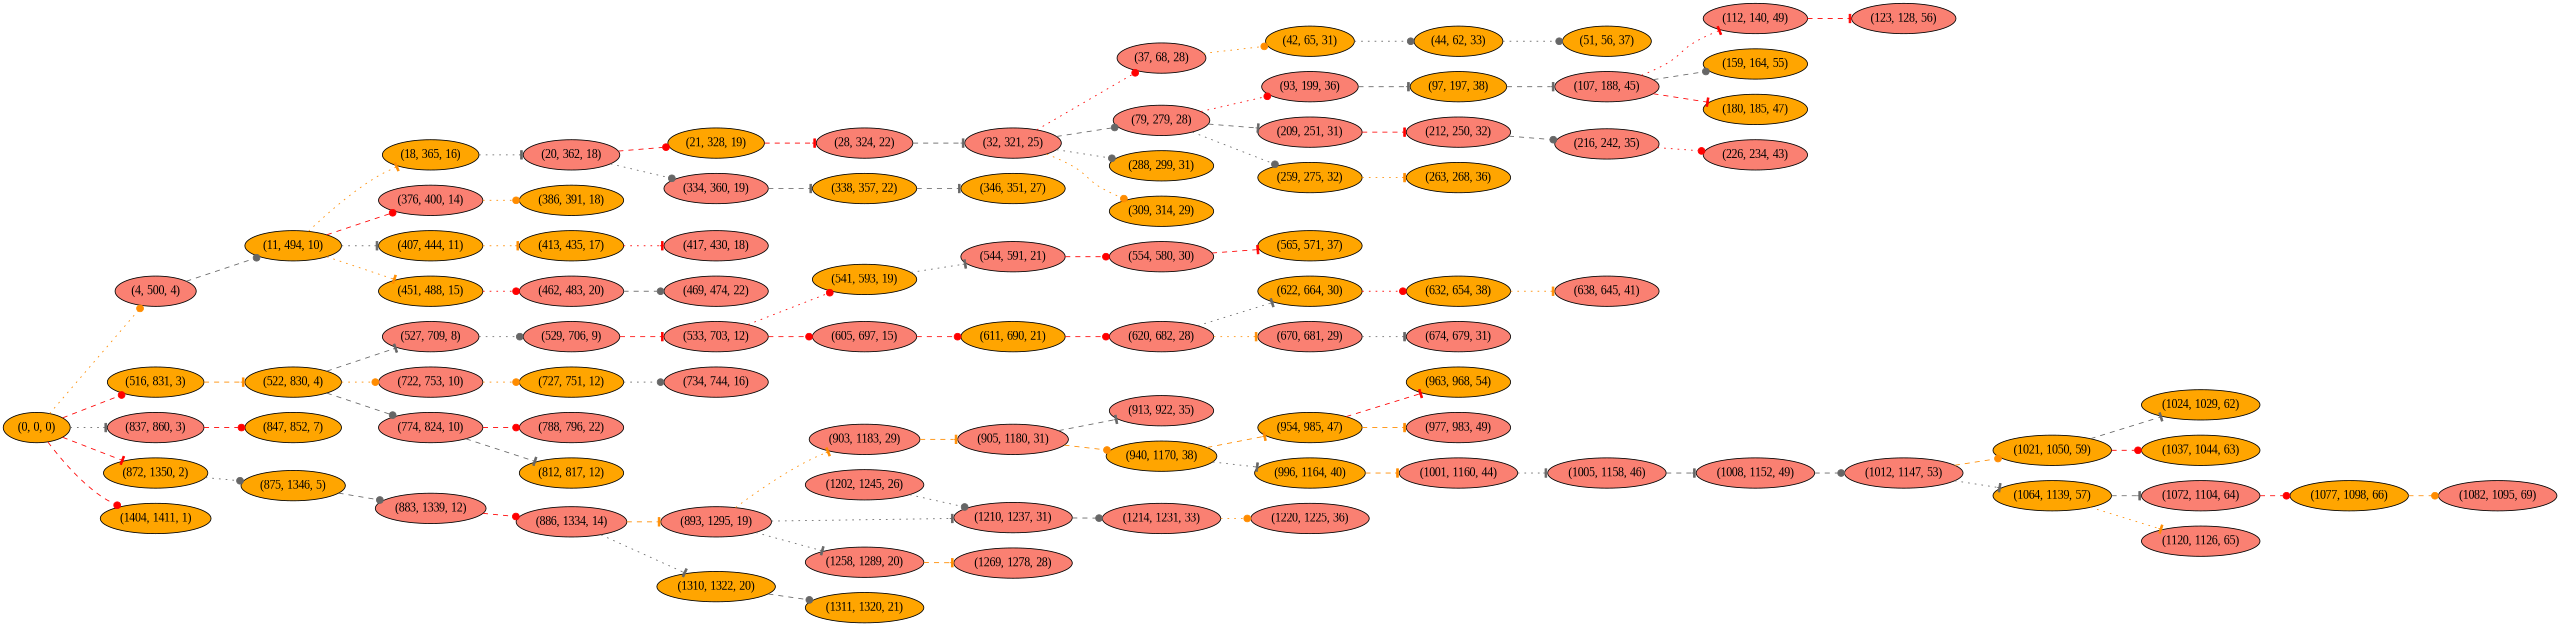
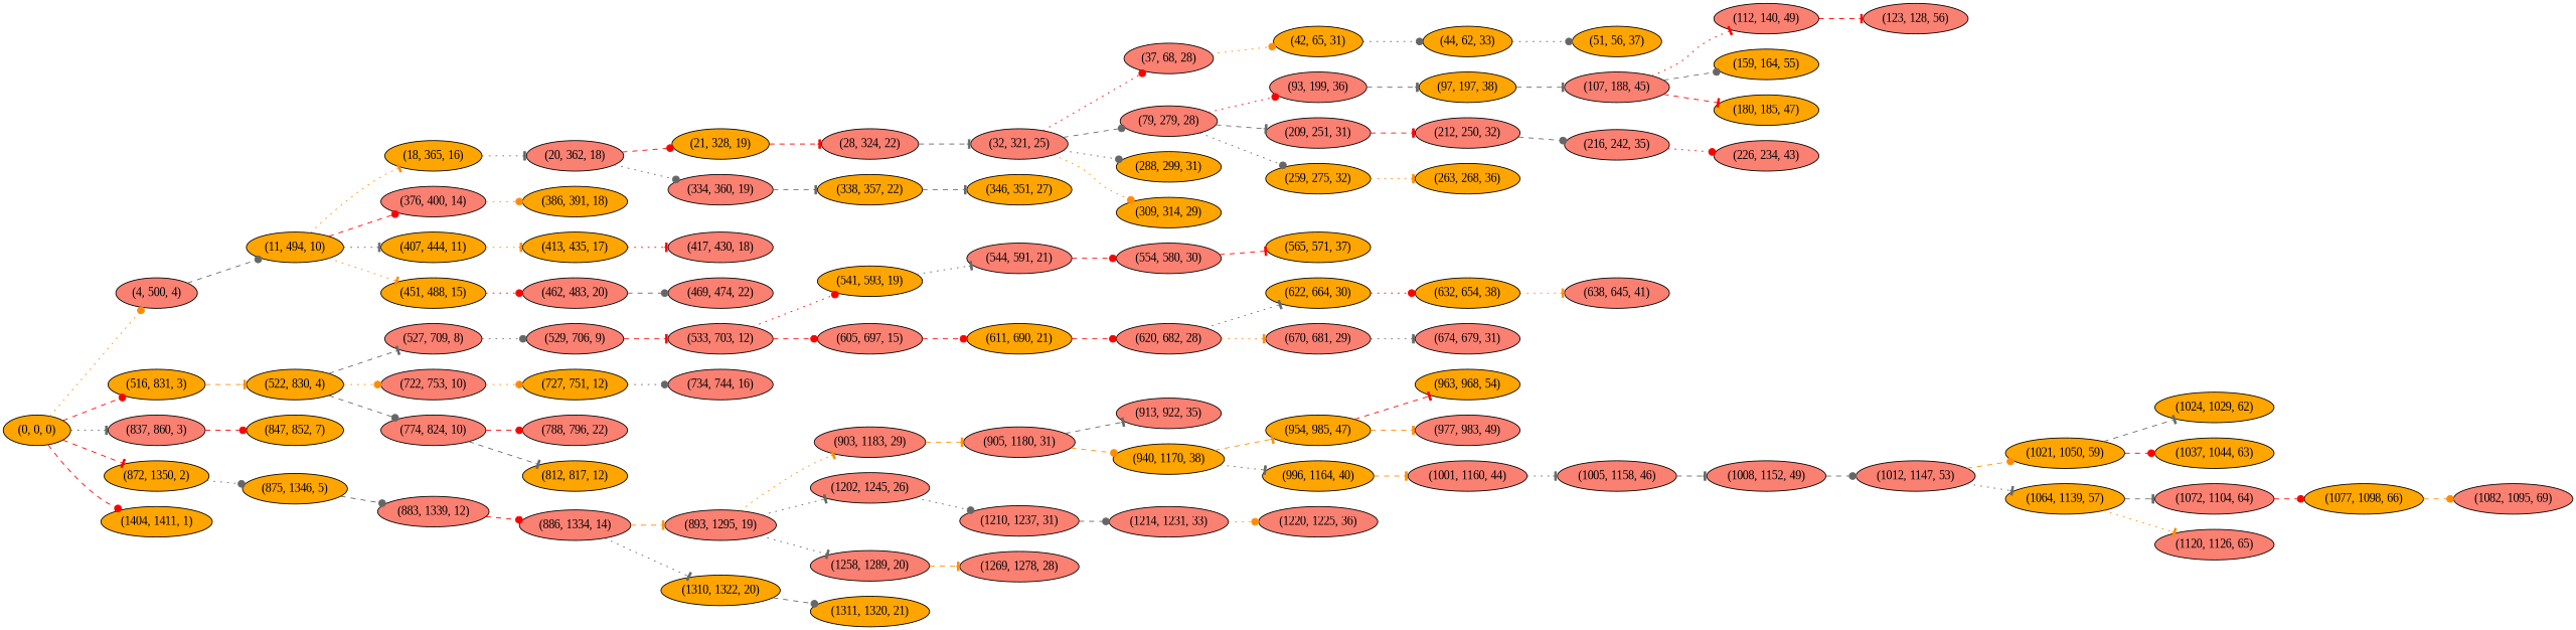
  digraph {
    fontname="Liberation Serif"
    rankdir=LR
    node [fillcolor=salmon fontname="Liberation Serif" style=filled]
    edge [arrowhead=tee color=gray40 fontname="Liberation Serif" style=dashed]
    "(0, 0, 0)" [fillcolor=orange]
    "(4, 500, 4)"
    "(516, 831, 3)" [fillcolor=orange]
    "(837, 860, 3)"
    "(872, 1350, 2)" [fillcolor=orange]
    "(1404, 1411, 1)" [fillcolor=orange]
    "(11, 494, 10)" [fillcolor=orange]
    "(522, 830, 4)" [fillcolor=orange]
    "(847, 852, 7)" [fillcolor=orange]
    "(875, 1346, 5)" [fillcolor=orange]
    "(18, 365, 16)" [fillcolor=orange]
    "(376, 400, 14)"
    "(407, 444, 11)" [fillcolor=orange]
    "(451, 488, 15)" [fillcolor=orange]
    "(20, 362, 18)"
    "(386, 391, 18)" [fillcolor=orange]
    "(413, 435, 17)" [fillcolor=orange]
    "(462, 483, 20)"
    "(21, 328, 19)" [fillcolor=orange]
    "(334, 360, 19)"
    "(28, 324, 22)"
    "(338, 357, 22)" [fillcolor=orange]
    "(32, 321, 25)"
    "(37, 68, 28)"
    "(79, 279, 28)"
    "(288, 299, 31)" [fillcolor=orange]
    "(309, 314, 29)" [fillcolor=orange]
    "(42, 65, 31)" [fillcolor=orange]
    "(93, 199, 36)"
    "(209, 251, 31)"
    "(259, 275, 32)" [fillcolor=orange]
    "(44, 62, 33)" [fillcolor=orange]
    "(51, 56, 37)" [fillcolor=orange]
    "(97, 197, 38)" [fillcolor=orange]
    "(212, 250, 32)"
    "(263, 268, 36)" [fillcolor=orange]
    "(107, 188, 45)"
    "(112, 140, 49)"
    "(159, 164, 55)" [fillcolor=orange]
    "(180, 185, 47)" [fillcolor=orange]
    "(123, 128, 56)"
    "(216, 242, 35)"
    "(226, 234, 43)"
    "(346, 351, 27)" [fillcolor=orange]
    "(417, 430, 18)"
    "(469, 474, 22)"
    "(527, 709, 8)"
    "(722, 753, 10)"
    "(774, 824, 10)"
    "(529, 706, 9)"
    "(727, 751, 12)" [fillcolor=orange]
    "(788, 796, 22)"
    "(812, 817, 12)" [fillcolor=orange]
    "(533, 703, 12)"
    "(541, 593, 19)" [fillcolor=orange]
    "(605, 697, 15)"
    "(544, 591, 21)"
    "(611, 690, 21)" [fillcolor=orange]
    "(554, 580, 30)"
    "(565, 571, 37)" [fillcolor=orange]
    "(620, 682, 28)"
    "(622, 664, 30)" [fillcolor=orange]
    "(670, 681, 29)"
    "(632, 654, 38)" [fillcolor=orange]
    "(674, 679, 31)"
    "(638, 645, 41)"
    "(734, 744, 16)"
    "(883, 1339, 12)"
    "(886, 1334, 14)"
    "(893, 1295, 19)"
    "(1310, 1322, 20)" [fillcolor=orange]
    "(903, 1183, 29)"
    "(1202, 1245, 26)"
    "(1258, 1289, 20)"
    "(1311, 1320, 21)" [fillcolor=orange]
    "(905, 1180, 31)"
    "(1210, 1237, 31)"
    "(1269, 1278, 28)"
    "(913, 922, 35)"
    "(940, 1170, 38)" [fillcolor=orange]
    "(954, 985, 47)" [fillcolor=orange]
    "(996, 1164, 40)" [fillcolor=orange]
    "(963, 968, 54)" [fillcolor=orange]
    "(977, 983, 49)"
    "(1001, 1160, 44)"
    "(1005, 1158, 46)"
    "(1008, 1152, 49)"
    "(1012, 1147, 53)"
    "(1021, 1050, 59)" [fillcolor=orange]
    "(1064, 1139, 57)" [fillcolor=orange]
    "(1024, 1029, 62)" [fillcolor=orange]
    "(1037, 1044, 63)" [fillcolor=orange]
    "(1072, 1104, 64)"
    "(1120, 1126, 65)"
    "(1077, 1098, 66)" [fillcolor=orange]
    "(1082, 1095, 69)"
    "(1214, 1231, 33)"
    "(1220, 1225, 36)"
    "(0, 0, 0)" -> "(4, 500, 4)" [arrowhead=dot color=darkorange style=dotted]
    "(0, 0, 0)" -> "(516, 831, 3)" [arrowhead=dot color=red]
    "(0, 0, 0)" -> "(837, 860, 3)" [style=dotted]
    "(0, 0, 0)" -> "(872, 1350, 2)" [color=red]
    "(0, 0, 0)" -> "(1404, 1411, 1)" [arrowhead=dot color=red]
    "(4, 500, 4)" -> "(11, 494, 10)" [arrowhead=dot]
    "(516, 831, 3)" -> "(522, 830, 4)" [color=darkorange]
    "(837, 860, 3)" -> "(847, 852, 7)" [arrowhead=dot color=red]
    "(872, 1350, 2)" -> "(875, 1346, 5)" [arrowhead=dot style=dotted]
    "(11, 494, 10)" -> "(18, 365, 16)" [color=darkorange style=dotted]
    "(11, 494, 10)" -> "(376, 400, 14)" [arrowhead=dot color=red]
    "(11, 494, 10)" -> "(407, 444, 11)" [style=dotted]
    "(11, 494, 10)" -> "(451, 488, 15)" [color=darkorange style=dotted]
    "(522, 830, 4)" -> "(527, 709, 8)"
    "(522, 830, 4)" -> "(722, 753, 10)" [arrowhead=dot color=darkorange style=dotted]
    "(522, 830, 4)" -> "(774, 824, 10)" [arrowhead=dot]
    "(875, 1346, 5)" -> "(883, 1339, 12)" [arrowhead=dot]
    "(18, 365, 16)" -> "(20, 362, 18)" [style=dotted]
    "(376, 400, 14)" -> "(386, 391, 18)" [arrowhead=dot color=darkorange style=dotted]
    "(407, 444, 11)" -> "(413, 435, 17)" [color=darkorange style=dotted]
    "(451, 488, 15)" -> "(462, 483, 20)" [arrowhead=dot color=red style=dotted]
    "(20, 362, 18)" -> "(21, 328, 19)" [arrowhead=dot color=red]
    "(20, 362, 18)" -> "(334, 360, 19)" [arrowhead=dot style=dotted]
    "(413, 435, 17)" -> "(417, 430, 18)" [color=red style=dotted]
    "(462, 483, 20)" -> "(469, 474, 22)" [arrowhead=dot]
    "(21, 328, 19)" -> "(28, 324, 22)" [color=red]
    "(334, 360, 19)" -> "(338, 357, 22)"
    "(28, 324, 22)" -> "(32, 321, 25)"
    "(338, 357, 22)" -> "(346, 351, 27)"
    "(32, 321, 25)" -> "(37, 68, 28)" [arrowhead=dot color=red style=dotted]
    "(32, 321, 25)" -> "(79, 279, 28)" [arrowhead=dot]
    "(32, 321, 25)" -> "(288, 299, 31)" [arrowhead=dot style=dotted]
    "(32, 321, 25)" -> "(309, 314, 29)" [arrowhead=dot color=darkorange style=dotted]
    "(37, 68, 28)" -> "(42, 65, 31)" [arrowhead=dot color=darkorange style=dotted]
    "(79, 279, 28)" -> "(93, 199, 36)" [arrowhead=dot color=red style=dotted]
    "(79, 279, 28)" -> "(209, 251, 31)"
    "(79, 279, 28)" -> "(259, 275, 32)" [arrowhead=dot style=dotted]
    "(42, 65, 31)" -> "(44, 62, 33)" [arrowhead=dot style=dotted]
    "(93, 199, 36)" -> "(97, 197, 38)"
    "(209, 251, 31)" -> "(212, 250, 32)" [color=red]
    "(259, 275, 32)" -> "(263, 268, 36)" [color=darkorange style=dotted]
    "(44, 62, 33)" -> "(51, 56, 37)" [arrowhead=dot style=dotted]
    "(97, 197, 38)" -> "(107, 188, 45)"
    "(212, 250, 32)" -> "(216, 242, 35)" [arrowhead=dot]
    "(107, 188, 45)" -> "(112, 140, 49)" [color=red style=dotted]
    "(107, 188, 45)" -> "(159, 164, 55)" [arrowhead=dot]
    "(107, 188, 45)" -> "(180, 185, 47)" [color=red]
    "(112, 140, 49)" -> "(123, 128, 56)" [color=red]
    "(216, 242, 35)" -> "(226, 234, 43)" [arrowhead=dot color=red style=dotted]
    "(527, 709, 8)" -> "(529, 706, 9)" [arrowhead=dot style=dotted]
    "(722, 753, 10)" -> "(727, 751, 12)" [arrowhead=dot color=darkorange style=dotted]
    "(774, 824, 10)" -> "(788, 796, 22)" [arrowhead=dot color=red]
    "(774, 824, 10)" -> "(812, 817, 12)"
    "(529, 706, 9)" -> "(533, 703, 12)" [color=red]
    "(727, 751, 12)" -> "(734, 744, 16)" [arrowhead=dot style=dotted]
    "(533, 703, 12)" -> "(541, 593, 19)" [arrowhead=dot color=red style=dotted]
    "(533, 703, 12)" -> "(605, 697, 15)" [arrowhead=dot color=red]
    "(541, 593, 19)" -> "(544, 591, 21)" [style=dotted]
    "(605, 697, 15)" -> "(611, 690, 21)" [arrowhead=dot color=red]
    "(544, 591, 21)" -> "(554, 580, 30)" [arrowhead=dot color=red]
    "(611, 690, 21)" -> "(620, 682, 28)" [arrowhead=dot color=red]
    "(554, 580, 30)" -> "(565, 571, 37)" [color=red]
    "(620, 682, 28)" -> "(622, 664, 30)" [style=dotted]
    "(620, 682, 28)" -> "(670, 681, 29)" [color=darkorange style=dotted]
    "(622, 664, 30)" -> "(632, 654, 38)" [arrowhead=dot color=red style=dotted]
    "(670, 681, 29)" -> "(674, 679, 31)" [style=dotted]
    "(632, 654, 38)" -> "(638, 645, 41)" [color=darkorange style=dotted]
    "(883, 1339, 12)" -> "(886, 1334, 14)" [arrowhead=dot color=red]
    "(886, 1334, 14)" -> "(893, 1295, 19)" [color=darkorange]
    "(886, 1334, 14)" -> "(1310, 1322, 20)" [style=dotted]
    "(893, 1295, 19)" -> "(903, 1183, 29)" [color=darkorange style=dotted]
-   "(893, 1295, 19)" -> "(1210, 1237, 31)" [style=dotted]
+   "(893, 1295, 19)" -> "(1202, 1245, 26)" [style=dotted]
    "(893, 1295, 19)" -> "(1258, 1289, 20)" [style=dotted]
    "(1310, 1322, 20)" -> "(1311, 1320, 21)" [arrowhead=dot]
    "(903, 1183, 29)" -> "(905, 1180, 31)" [color=darkorange]
    "(1202, 1245, 26)" -> "(1210, 1237, 31)" [arrowhead=dot style=dotted]
    "(1258, 1289, 20)" -> "(1269, 1278, 28)" [color=darkorange]
    "(905, 1180, 31)" -> "(913, 922, 35)"
    "(905, 1180, 31)" -> "(940, 1170, 38)" [arrowhead=dot color=darkorange]
    "(1210, 1237, 31)" -> "(1214, 1231, 33)" [arrowhead=dot]
    "(940, 1170, 38)" -> "(954, 985, 47)" [color=darkorange]
    "(940, 1170, 38)" -> "(996, 1164, 40)" [style=dotted]
    "(954, 985, 47)" -> "(963, 968, 54)" [color=red]
    "(954, 985, 47)" -> "(977, 983, 49)" [color=darkorange]
    "(996, 1164, 40)" -> "(1001, 1160, 44)" [color=darkorange]
    "(1001, 1160, 44)" -> "(1005, 1158, 46)" [style=dotted]
    "(1005, 1158, 46)" -> "(1008, 1152, 49)"
    "(1008, 1152, 49)" -> "(1012, 1147, 53)" [arrowhead=dot]
    "(1012, 1147, 53)" -> "(1021, 1050, 59)" [arrowhead=dot color=darkorange]
    "(1012, 1147, 53)" -> "(1064, 1139, 57)" [style=dotted]
    "(1021, 1050, 59)" -> "(1024, 1029, 62)"
    "(1021, 1050, 59)" -> "(1037, 1044, 63)" [arrowhead=dot color=red]
    "(1064, 1139, 57)" -> "(1072, 1104, 64)"
    "(1064, 1139, 57)" -> "(1120, 1126, 65)" [color=darkorange style=dotted]
    "(1072, 1104, 64)" -> "(1077, 1098, 66)" [arrowhead=dot color=red]
    "(1077, 1098, 66)" -> "(1082, 1095, 69)" [arrowhead=dot color=darkorange]
    "(1214, 1231, 33)" -> "(1220, 1225, 36)" [arrowhead=dot color=darkorange style=dotted]
  }
